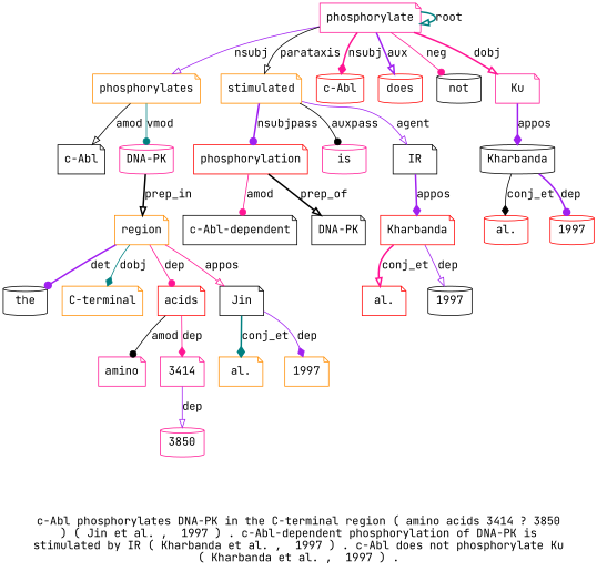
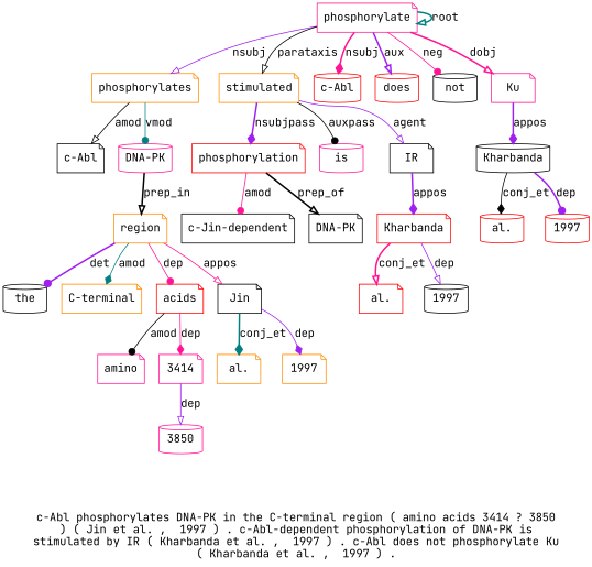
  digraph {
    fontname="JetBrains Mono"
    label="c-Abl phosphorylates DNA-PK in the C-terminal region ( amino acids 3414 ? 3850\n) ( Jin et al. ,  1997 ) . c-Abl-dependent phosphorylation of DNA-PK is\nstimulated by IR ( Kharbanda et al. ,  1997 ) . c-Abl does not phosphorylate Ku\n( Kharbanda et al. ,  1997 ) ."
    node [color=black fillcolor=white fontname="JetBrains Mono" shape=note style=filled]
    edge [arrowhead=onormal color=purple fontname="JetBrains Mono" style=solid]
    n1 [color=darkorange label=phosphorylates]
    n2 [label="c-Abl"]
    n3 [color=deeppink label="DNA-PK" shape=cylinder]
    n4 [color=darkorange label=region]
    n5 [color=deeppink label=phosphorylate]
    n6 [color=darkorange label=stimulated]
    n7 [color=red label="c-Abl" shape=cylinder]
    n8 [color=red label=does shape=cylinder]
    n9 [label=not shape=cylinder]
    n10 [color=deeppink label=Ku]
    n11 [color=red label=phosphorylation]
    n12 [color=deeppink label=is shape=cylinder]
    n13 [label=IR]
    n14 [label=Kharbanda shape=cylinder]
    n15 [label=the shape=cylinder]
    n16 [color=darkorange label="C-terminal"]
    n17 [color=red label=acids]
    n18 [label=Jin]
    n19 [color=deeppink label=amino]
    n20 [color=deeppink label=3414]
    n21 [color=darkorange label="al."]
    n22 [color=darkorange label=1997]
    n23 [color=deeppink label=3850 shape=cylinder]
-   n24 [label="c-Abl-dependent"]
+   n24 [label="c-Jin-dependent"]
    n25 [label="DNA-PK"]
    n26 [color=red label=Kharbanda]
    n27 [color=red label="al."]
    n28 [label=1997 shape=cylinder]
    n29 [color=red label="al." shape=cylinder]
    n30 [color=red label=1997 shape=cylinder]
    n1 -> n2 [color=black label=amod]
    n1 -> n3 [arrowhead=dot color=teal label=vmod]
    n3 -> n4 [color=black label=prep_in style=bold]
    n4 -> n15 [arrowhead=dot label=det style=bold]
-   n4 -> n16 [arrowhead=diamond color=teal label=dobj]
+   n4 -> n16 [arrowhead=diamond color=teal label=amod]
    n4 -> n17 [arrowhead=dot color=deeppink label=dep]
    n4 -> n18 [color=deeppink label=appos]
    n5 -> n1 [label=nsubj]
    n5 -> n5 [color=teal label=root style=bold]
    n5 -> n6 [color=black label=parataxis]
    n5 -> n7 [arrowhead=diamond color=deeppink label=nsubj style=bold]
    n5 -> n8 [label=aux style=bold]
    n5 -> n9 [arrowhead=dot color=deeppink label=neg]
    n5 -> n10 [color=deeppink label=dobj style=bold]
-   n6 -> n11 [arrowhead=dot label=nsubjpass style=bold]
+   n6 -> n11 [arrowhead=diamond label=nsubjpass style=bold]
    n6 -> n12 [arrowhead=dot color=black label=auxpass]
    n6 -> n13 [label=agent]
    n10 -> n14 [arrowhead=diamond label=appos style=bold]
    n11 -> n24 [arrowhead=dot color=deeppink label=amod]
    n11 -> n25 [color=black label=prep_of style=bold]
    n13 -> n26 [arrowhead=diamond label=appos style=bold]
    n14 -> n29 [arrowhead=diamond color=black label=conj_et]
    n14 -> n30 [arrowhead=dot label=dep style=bold]
    n17 -> n19 [arrowhead=dot color=black label=amod]
    n17 -> n20 [arrowhead=diamond color=deeppink label=dep]
    n18 -> n21 [arrowhead=diamond color=teal label=conj_et style=bold]
    n18 -> n22 [arrowhead=diamond label=dep]
    n20 -> n23 [label=dep]
    n26 -> n27 [color=deeppink label=conj_et style=bold]
    n26 -> n28 [label=dep]
  }
